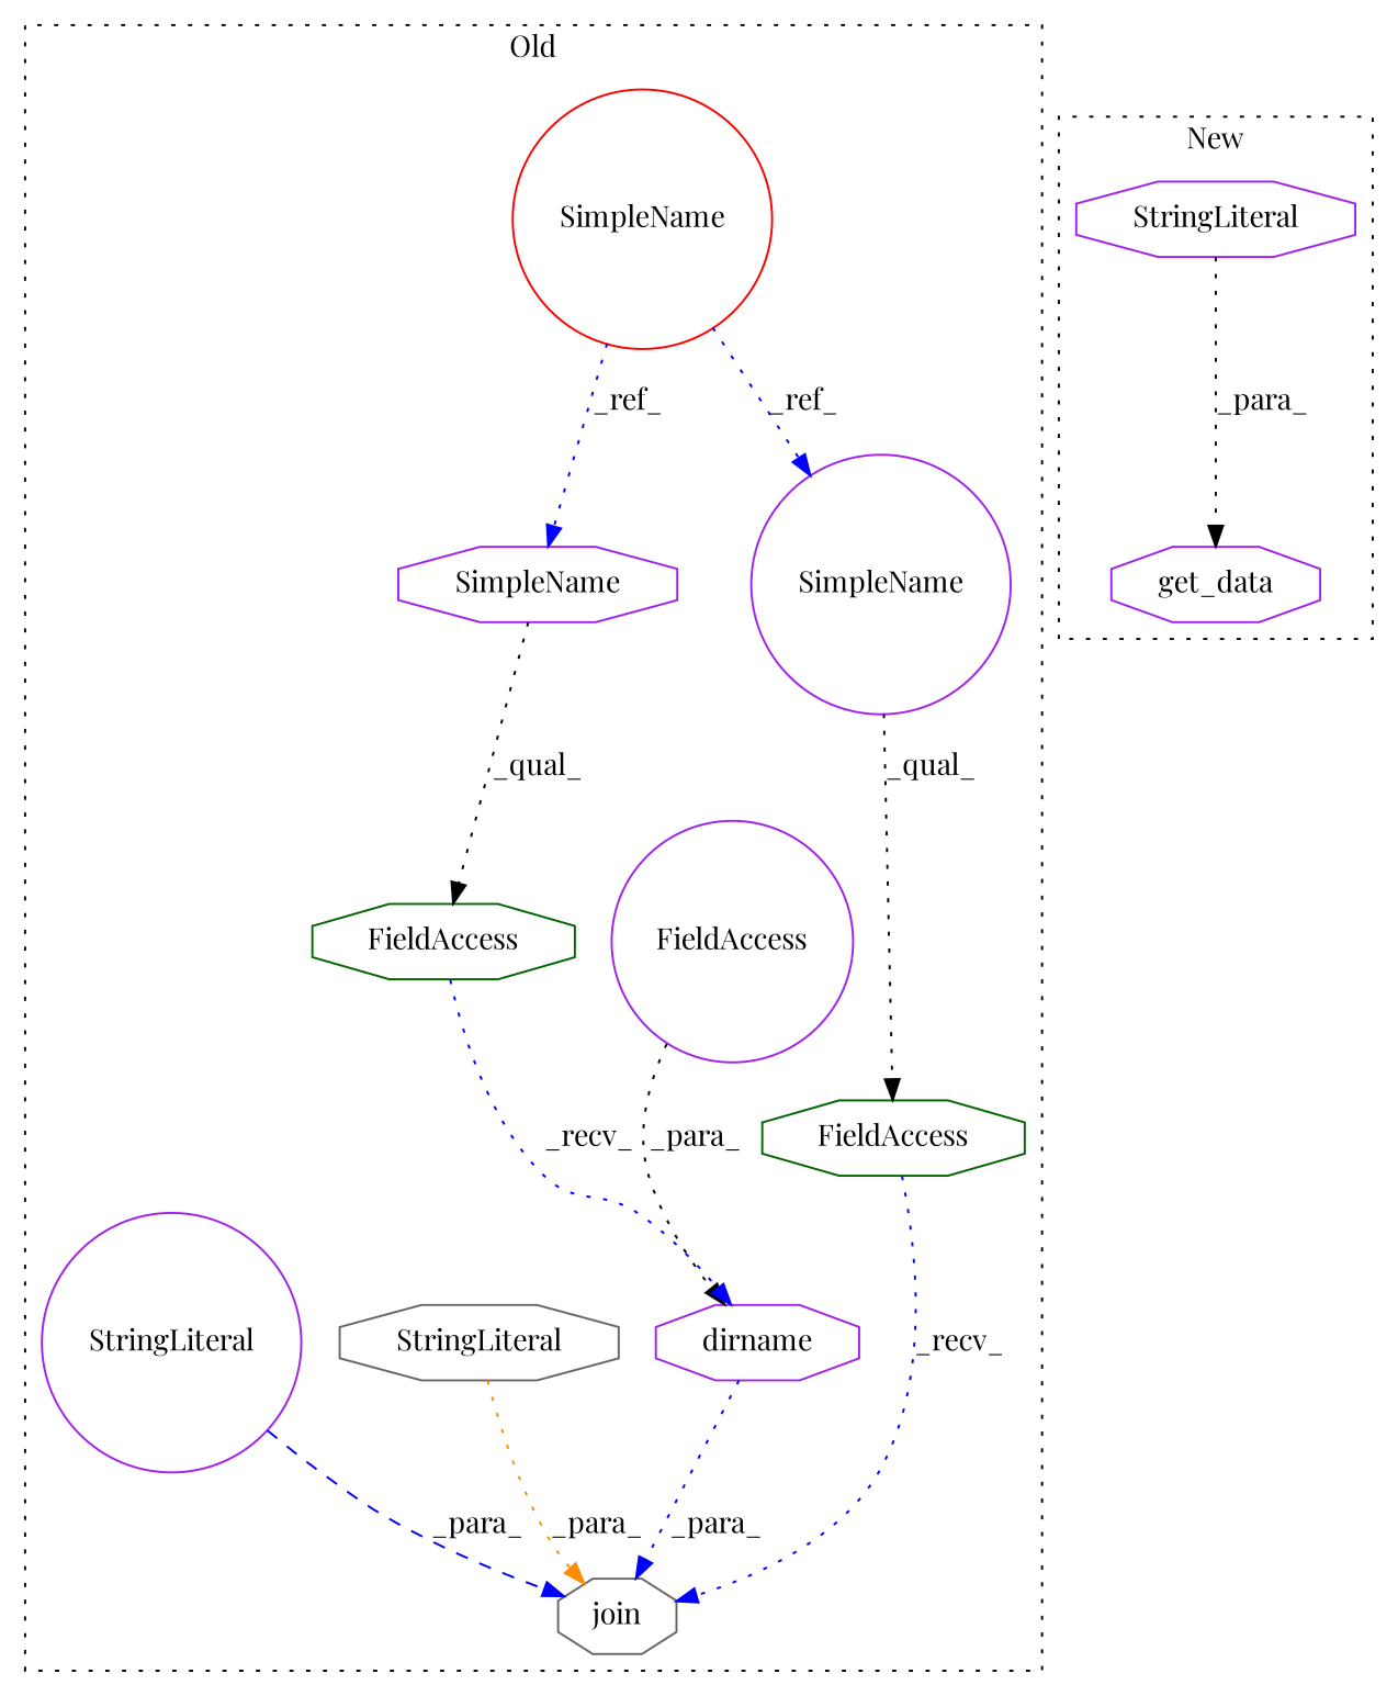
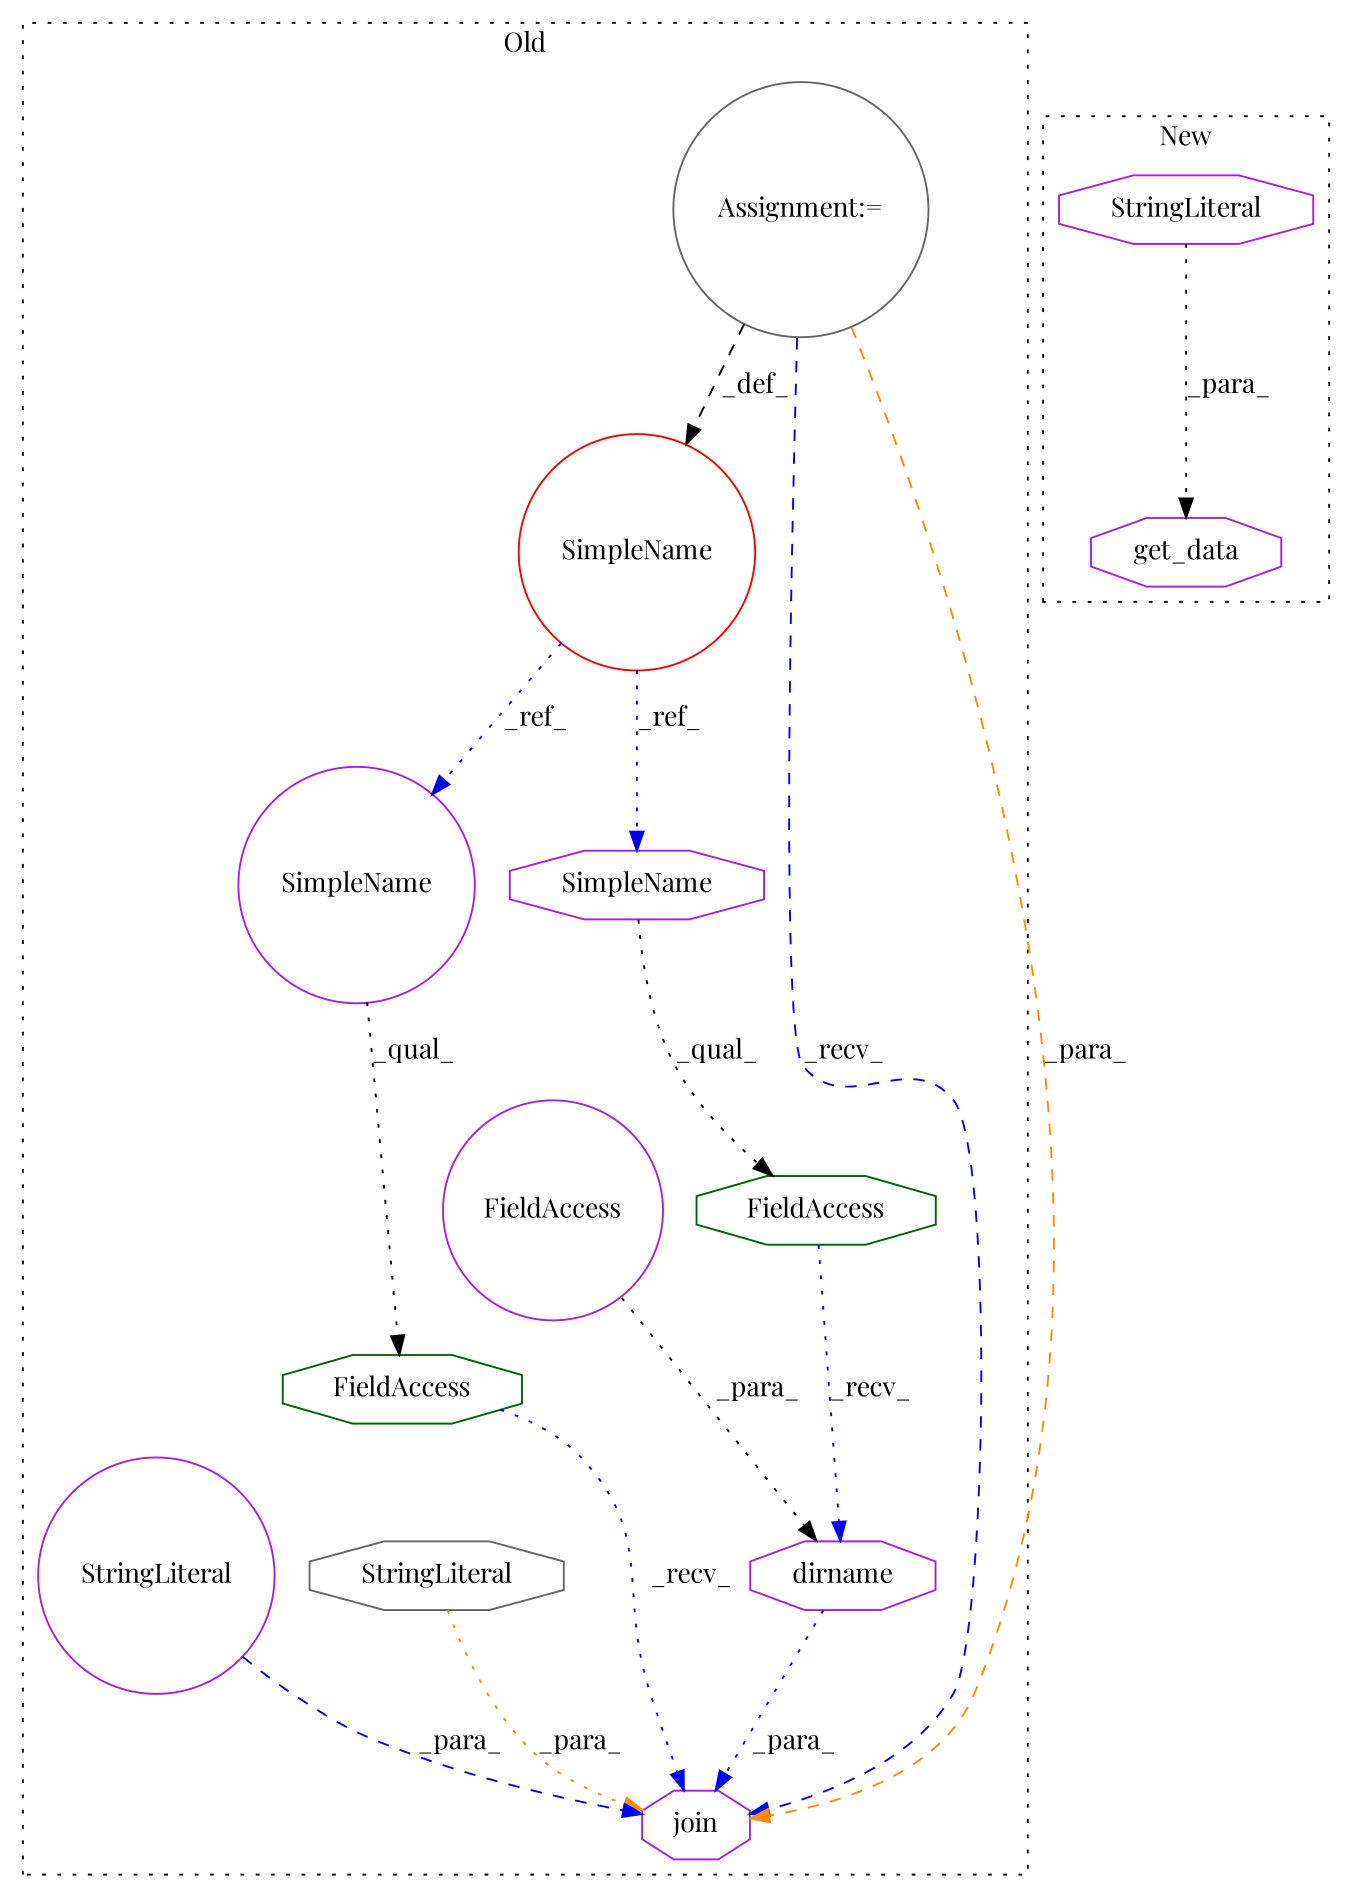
  digraph {
    fontname="Playfair Display"
    node [a=32 color=purple fontname="Playfair Display" l=2 s=4302 shape=octagon]
    edge [color=blue fontname="Playfair Display" style=dotted]
    n1 [l="8,1" label=dirname s="4310,4326"]
    n2 [a=22 l=8 label=FieldAccess s=4318 shape=circle]
    n3 [a=22 color=darkgreen l=7 label=FieldAccess]
    n4 [a=42 color=red label=SimpleName s=4031 shape=circle]
    n5 [a=22 color=darkgreen l=7 label=FieldAccess s=4289]
-   n6 [color=gray40 l="5,1" label=join s="4297,4352"]
+   n6 [l="5,1" label=join s="4297,4352"]
+   n7 [a=7 color=gray40 label="Assignment:=" s=4031 shape=circle]
    n8 [a=45 color=gray40 l=17 label=StringLiteral s=4335]
    n9 [a=45 l=6 label=StringLiteral s=4328 shape=circle]
    n10 [a=42 label=SimpleName]
    n11 [a=42 label=SimpleName s=4289 shape=circle]
    n12 [l="9,1" label=get_data s="4314,4340"]
    n13 [a=45 l=17 label=StringLiteral s=4323]
    subgraph cluster_1 {
      label=Old
      style=dotted
      n1
      n2
      n3
      n4
      n5
      n6
+     n7
      n8
      n9
      n10
      n11
    }
    subgraph cluster_2 {
      label=New
      style=dotted
      n12
      n13
    }
    n1 -> n6 [label=_para_]
    n2 -> n1 [color=black label=_para_]
    n3 -> n1 [label=_recv_]
    n4 -> n10 [label=_ref_]
    n4 -> n11 [label=_ref_]
    n5 -> n6 [label=_recv_]
+   n7 -> n4 [color=black label=_def_ style=dashed]
+   n7 -> n6 [label=_recv_ style=dashed]
+   n7 -> n6 [color=darkorange label=_para_ style=dashed]
    n8 -> n6 [color=darkorange label=_para_]
    n9 -> n6 [label=_para_ style=dashed]
    n10 -> n3 [color=black label=_qual_]
    n11 -> n5 [color=black label=_qual_]
    n13 -> n12 [color=black label=_para_]
  }
